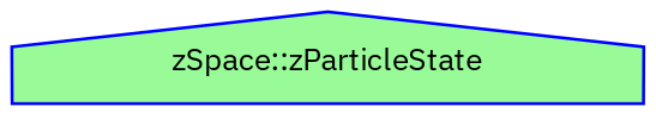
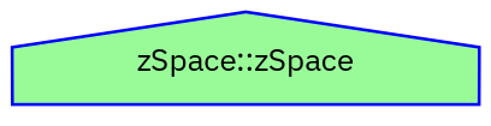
  digraph {
    rankdir=TB
    fontname="IBM Plex Sans"
-   n1 [color=blue fillcolor=palegreen fontname="IBM Plex Sans" fontsize=10 height=0.2 label="zSpace::zParticleState" shape=house style=filled width=0.4]
+   n1 [color=blue fillcolor=palegreen fontname="IBM Plex Sans" fontsize=10 height=0.2 label="zSpace::zSpace" shape=house style=filled width=0.4]
  }
